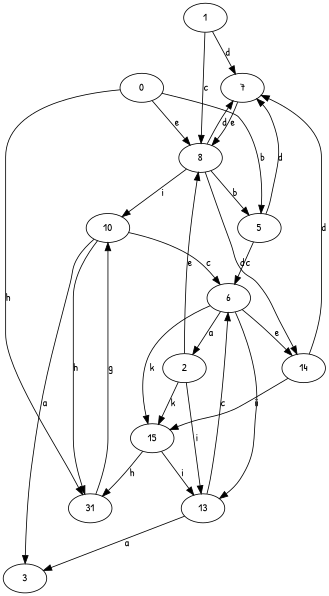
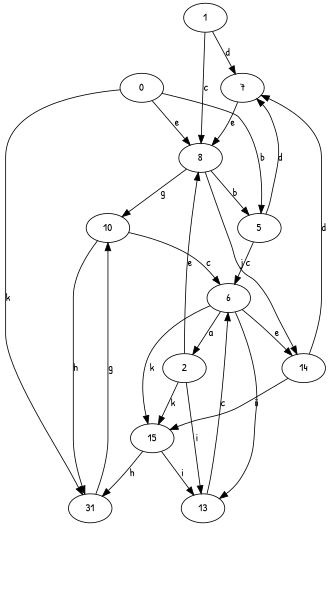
  strict digraph {
    fontname="Patrick Hand"
    node [fontname="Patrick Hand"]
    edge [fontname="Patrick Hand"]
    1
    7
    8
    6
    2
    13
    15
    14
    5
    10
-   3
    n12 [label=31]
    0
    1 -> 7 [label=d]
    1 -> 8 [label=c]
    7 -> 8 [label=e]
-   8 -> 7 [label=d]
-   8 -> 14 [label=d]
+   8 -> 14 [label=j]
    8 -> 5 [label=b]
-   8 -> 10 [label=i]
+   8 -> 10 [label=g]
    6 -> 2 [label=a]
    6 -> 13 [label=i]
    6 -> 15 [label=k]
    6 -> 14 [label=e]
    2 -> 8 [label=e]
    2 -> 13 [label=i]
    2 -> 15 [label=k]
    13 -> 6 [label=c]
-   13 -> 3 [label=a]
    15 -> 13 [label=i]
    15 -> n12 [label=h]
    14 -> 7 [label=d]
    14 -> 15 [label=i]
    5 -> 7 [label=d]
    5 -> 6 [label=c]
    10 -> 6 [label=c]
-   10 -> 3 [label=a]
    10 -> n12 [label=h]
    n12 -> 10 [label=g]
    0 -> 8 [label=e]
    0 -> 5 [label=b]
-   0 -> n12 [label=h]
+   0 -> n12 [label=k]
  }
